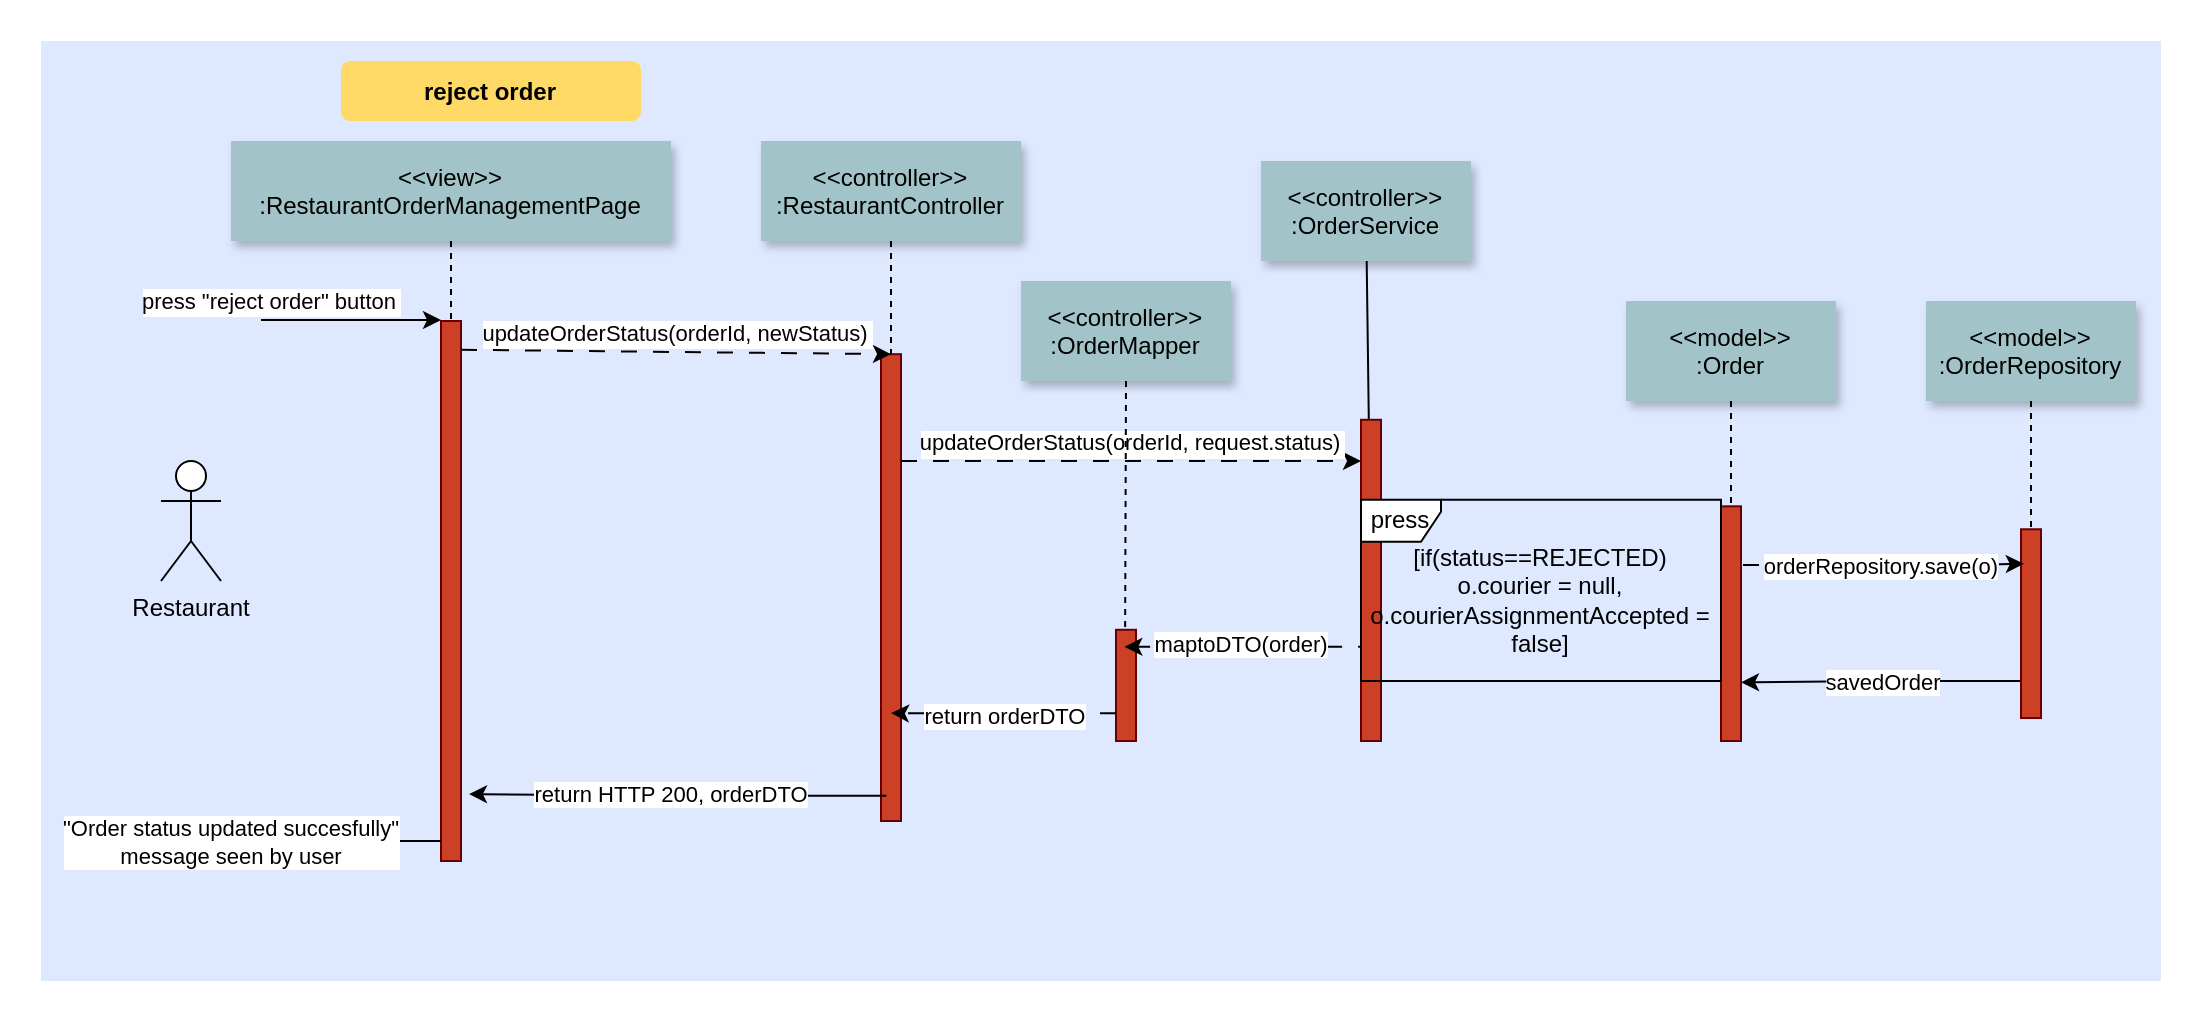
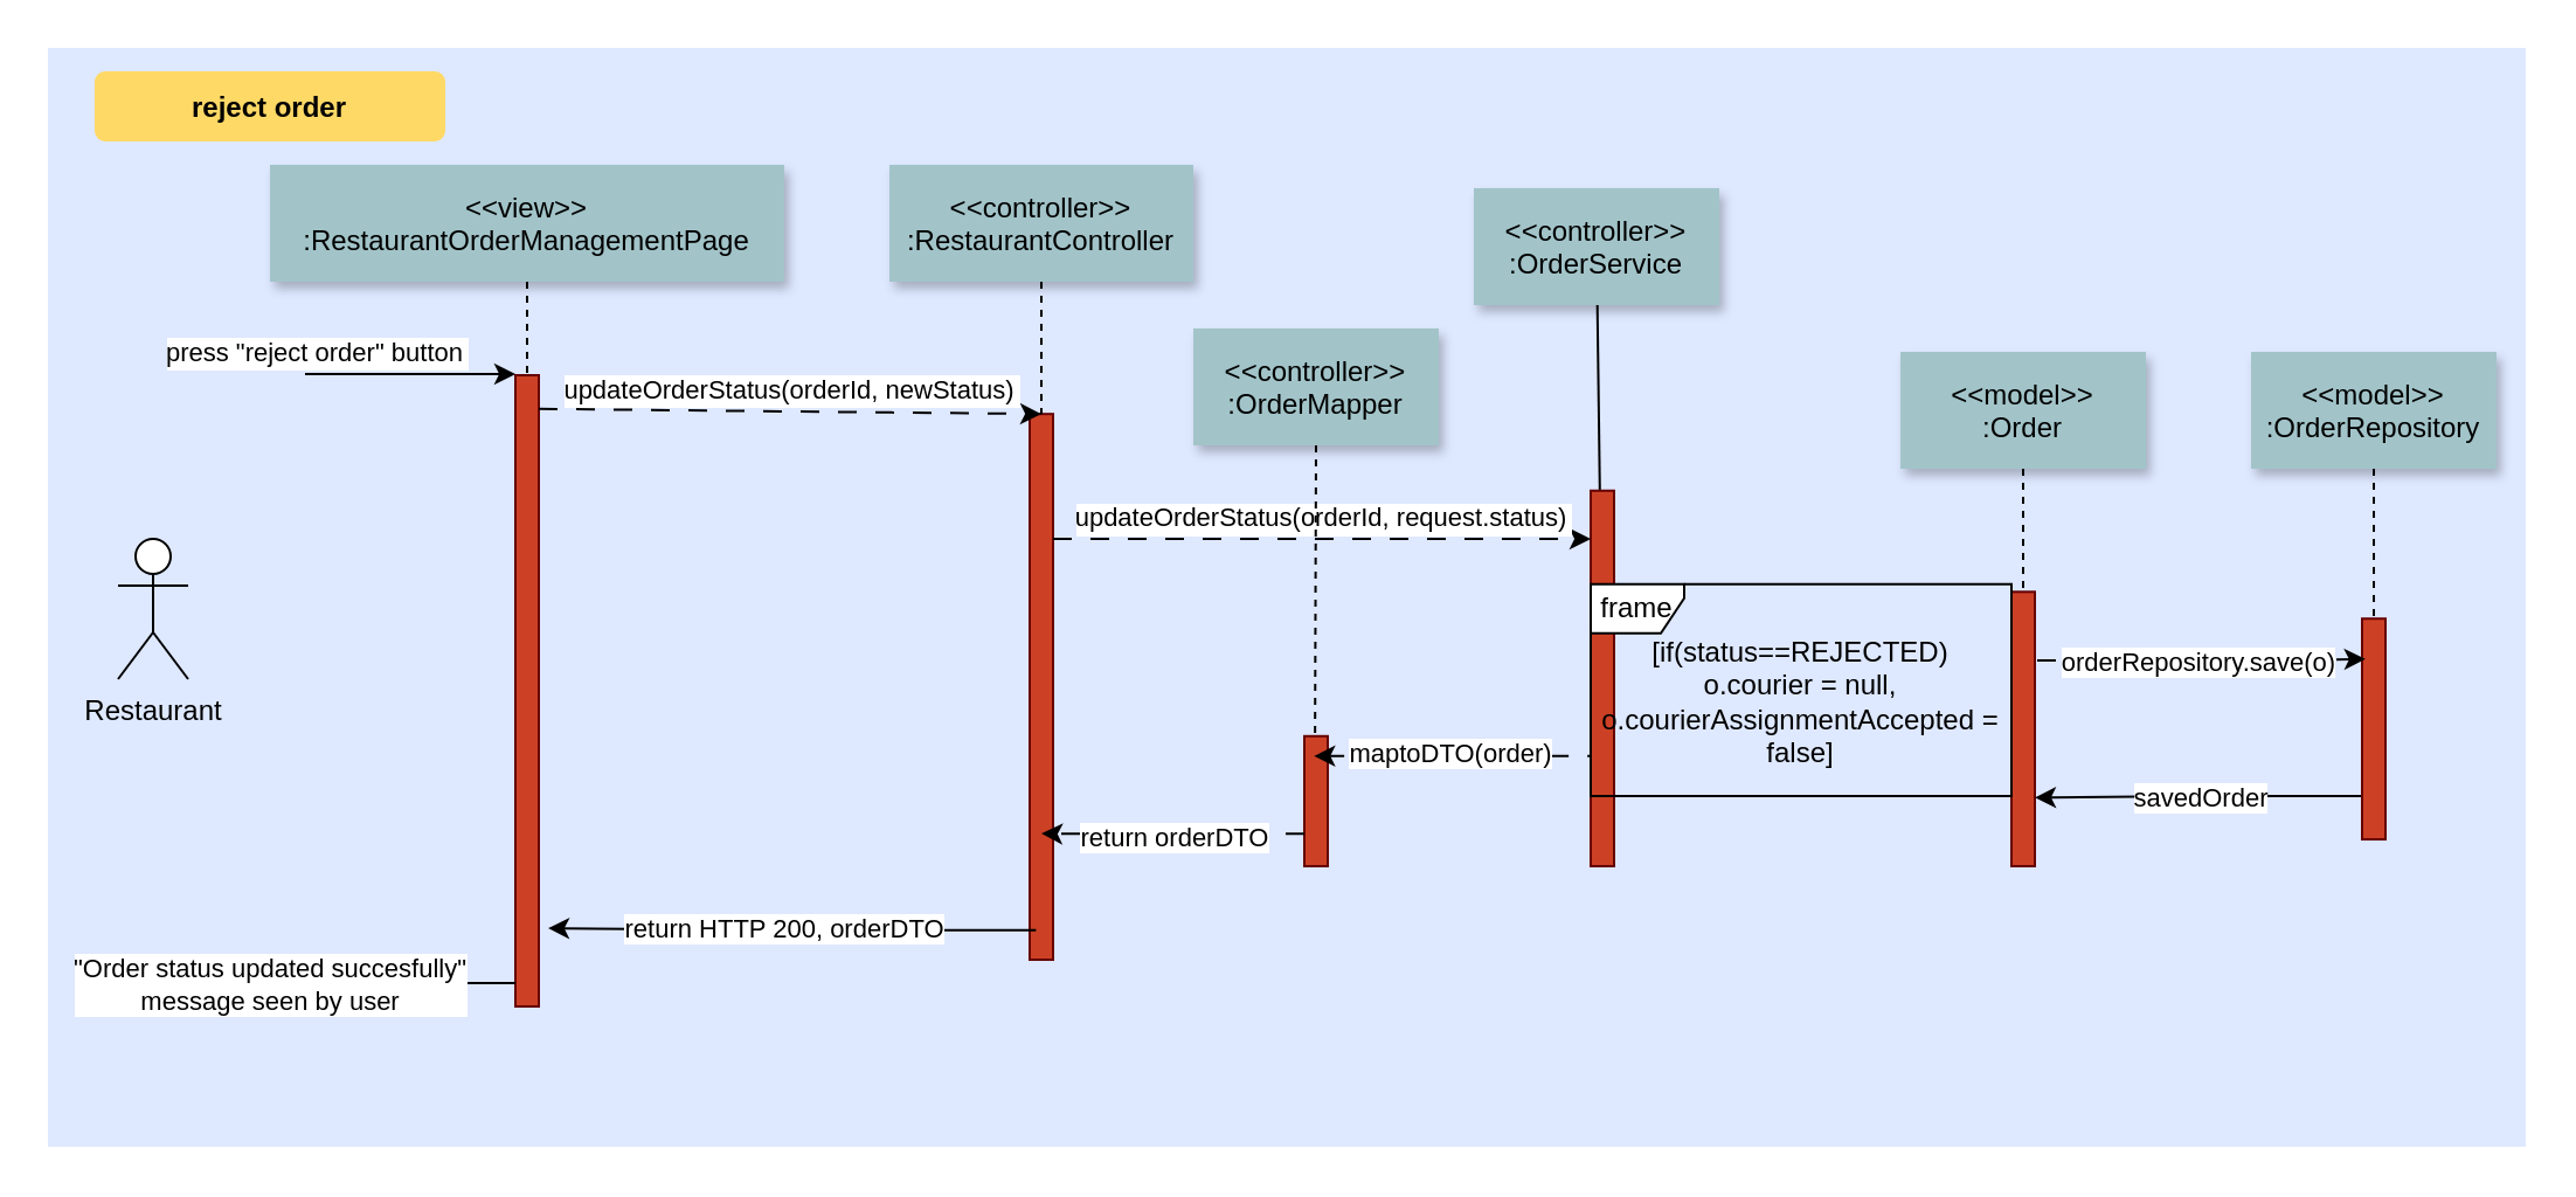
  <mxCell id="0" />
  <mxCell id="1" parent="0" />
  <mxCell id="2" value="" style="fillColor=#DEE8FF;strokeColor=none" vertex="1" parent="1"><mxGeometry y="20" width="1060" height="470" as="geometry" x="20" /></mxCell>
  <mxCell id="3" value="" style="fillColor=#CC4125;strokeColor=#660000" vertex="1" parent="1"><mxGeometry x="220" y="160" width="10" height="270" as="geometry" /></mxCell>
  <mxCell id="4" value="press &quot;reject order&quot; button" style="edgeStyle=none;verticalLabelPosition=top;verticalAlign=bottom;labelPosition=left;align=right" edge="1" parent="1"><mxGeometry width="100" height="100" as="geometry"><mxPoint x="130" y="159.5" as="sourcePoint" /><mxPoint x="220" y="159.5" as="targetPoint" /><mxPoint x="25" as="offset" /></mxGeometry></mxCell>
  <mxCell id="5" value="&lt;&lt;view&gt;&gt;&#10;:RestaurantOrderManagementPage" style="shadow=1;fillColor=#A2C4C9;strokeColor=none" vertex="1" parent="1"><mxGeometry x="115" y="70" width="220" height="50" as="geometry" /></mxCell>
  <mxCell id="6" value="" style="fillColor=#CC4125;strokeColor=#660000" vertex="1" parent="1"><mxGeometry x="440" y="176.59" width="10" height="233.41" as="geometry" /></mxCell>
  <mxCell id="7" value="&lt;&lt;controller&gt;&gt;&#10;:RestaurantController" style="shadow=1;fillColor=#A2C4C9;strokeColor=none" vertex="1" parent="1"><mxGeometry x="380" y="70" width="130" height="50" as="geometry" /></mxCell>
  <mxCell id="8" value="" style="edgeStyle=none;endArrow=none;dashed=1" edge="1" parent="1" source="7" target="6"><mxGeometry x="272.335" y="165" width="100" height="100" as="geometry"><mxPoint x="367.259" y="120" as="sourcePoint" /><mxPoint x="367.576" y="175" as="targetPoint" /></mxGeometry></mxCell>
  <mxCell id="9" value="updateOrderStatus(orderId, newStatus)" style="edgeStyle=none;verticalLabelPosition=top;verticalAlign=bottom;entryX=0.5;entryY=0;entryDx=0;entryDy=0;dashed=1;dashPattern=8 8;" edge="1" parent="1" target="6"><mxGeometry width="100" height="100" as="geometry"><mxPoint x="230" y="174.39" as="sourcePoint" /><mxPoint x="360" y="174.39" as="targetPoint" /><mxPoint as="offset" /></mxGeometry></mxCell>
  <mxCell id="10" value="" style="edgeStyle=none;verticalLabelPosition=top;verticalAlign=bottom;labelPosition=left;align=right;endArrow=none;startArrow=classic;exitX=0.039;exitY=0.851;exitDx=0;exitDy=0;exitPerimeter=0;" edge="1" parent="1" source="2"><mxGeometry x="110" y="179.759" width="100" height="100" as="geometry"><mxPoint x="130" y="419.999" as="sourcePoint" /><mxPoint x="220" y="419.999" as="targetPoint" /></mxGeometry></mxCell>
  <mxCell id="11" value="&quot;Order status updated succesfully&quot;&lt;div&gt;message seen by user&lt;/div&gt;" style="edgeLabel;html=1;align=center;verticalAlign=middle;resizable=0;points=[];" connectable="0" vertex="1" parent="10"><mxGeometry relative="1" as="geometry"><mxPoint x="-26" y="1" as="offset" /></mxGeometry></mxCell>
  <mxCell id="12" value="&lt;&lt;controller&gt;&gt;&#10;:OrderService" style="shadow=1;fillColor=#A2C4C9;strokeColor=none" vertex="1" parent="1"><mxGeometry x="630.004" y="80" width="105" height="50" as="geometry" /></mxCell>
  <mxCell id="13" value="" style="edgeStyle=none;endArrow=none" edge="1" parent="1" source="12" target="14"><mxGeometry x="437.043" y="270" width="100" height="100" as="geometry"><mxPoint x="534.543" y="230" as="sourcePoint" /><mxPoint x="534.543" y="250" as="targetPoint" /></mxGeometry></mxCell>
  <mxCell id="14" value="" style="fillColor=#CC4125;strokeColor=#660000" vertex="1" parent="1"><mxGeometry x="680" y="209.39" width="10" height="160.61" as="geometry" /></mxCell>
  <mxCell id="15" value="updateOrderStatus(orderId, request.status)" style="edgeStyle=elbowEdgeStyle;elbow=vertical;verticalLabelPosition=top;verticalAlign=bottom;dashed=1;dashPattern=8 8;" edge="1" parent="1"><mxGeometry x="350" y="290" width="100" height="100" as="geometry"><mxPoint x="450" y="230" as="sourcePoint" /><mxPoint x="680" y="230" as="targetPoint" /></mxGeometry></mxCell>
  <mxCell id="16" value="" style="fillColor=#CC4125;strokeColor=#660000" vertex="1" parent="1"><mxGeometry x="860" y="252.66" width="10" height="117.34" as="geometry" /></mxCell>
  <mxCell id="17" value="&lt;&lt;model&gt;&gt;&#10;:Order" style="shadow=1;fillColor=#A2C4C9;strokeColor=none" vertex="1" parent="1"><mxGeometry x="812.5" y="150" width="105" height="50" as="geometry" /></mxCell>
  <mxCell id="18" value="" style="edgeStyle=none;endArrow=none;dashed=1" edge="1" parent="1" source="17" target="16"><mxGeometry x="614.488" y="175.0" width="100" height="100" as="geometry"><mxPoint x="694.653" y="120" as="sourcePoint" /><mxPoint x="694.653" y="270" as="targetPoint" /></mxGeometry></mxCell>
  <mxCell id="19" value="&lt;&lt;model&gt;&gt;&#10;:OrderRepository" style="shadow=1;fillColor=#A2C4C9;strokeColor=none" vertex="1" parent="1"><mxGeometry x="962.5" y="150" width="105" height="50" as="geometry" /></mxCell>
  <mxCell id="20" value="" style="edgeStyle=none;endArrow=none;dashed=1" edge="1" parent="1" source="19" target="23"><mxGeometry x="727.335" y="165" width="100" height="100" as="geometry"><mxPoint x="822.259" y="120" as="sourcePoint" /><mxPoint x="822.576" y="175" as="targetPoint" /></mxGeometry></mxCell>
  <mxCell id="21" style="edgeStyle=orthogonalEdgeStyle;rounded=0;orthogonalLoop=1;jettySize=auto;html=1;exitX=0;exitY=0.75;exitDx=0;exitDy=0;entryX=1;entryY=0.75;entryDx=0;entryDy=0;" edge="1" parent="1" source="23" target="16"><mxGeometry relative="1" as="geometry"><Array as="points"><mxPoint x="1010" y="340" /><mxPoint x="940" y="340" /></Array></mxGeometry></mxCell>
  <mxCell id="22" value="savedOrder" style="edgeLabel;html=1;align=center;verticalAlign=middle;resizable=0;points=[];" connectable="0" vertex="1" parent="21"><mxGeometry x="0.406" relative="1" as="geometry"><mxPoint x="27" as="offset" /></mxGeometry></mxCell>
  <mxCell id="23" value="" style="fillColor=#CC4125;strokeColor=#660000" vertex="1" parent="1"><mxGeometry x="1010" y="264.13" width="10" height="94.39" as="geometry" /></mxCell>
  <mxCell id="24" value="" style="edgeStyle=elbowEdgeStyle;elbow=horizontal;endArrow=none;dashed=1" edge="1" parent="1" source="5" target="3"><mxGeometry x="230.0" y="310" width="100" height="100" as="geometry"><mxPoint x="250" y="420" as="sourcePoint" /><mxPoint x="350" y="320" as="targetPoint" /></mxGeometry></mxCell>
- <mxCell id="25" value="reject order" style="rounded=1;fontStyle=1;fillColor=#FFD966;strokeColor=none" vertex="1" parent="1"><mxGeometry x="170" y="30" width="150" height="30" as="geometry" /></mxCell>
- <mxCell id="26" value="Restaurant" style="shape=umlActor;verticalLabelPosition=bottom;verticalAlign=top;html=1;outlineConnect=0;" vertex="1" parent="1"><mxGeometry x="80" y="230" width="30" height="60" as="geometry" /></mxCell>
- <mxCell id="27" value="press" style="shape=umlFrame;whiteSpace=wrap;html=1;pointerEvents=0;width=40;height=21;" vertex="1" parent="1"><mxGeometry x="680" y="249.39" width="180" height="90.61" as="geometry" /></mxCell>
+ <mxCell id="25" value="reject order" style="rounded=1;fontStyle=1;fillColor=#FFD966;strokeColor=none" vertex="1" parent="1"><mxGeometry x="40" y="30" width="150" height="30" as="geometry" /></mxCell>
+ <mxCell id="26" value="Restaurant" style="shape=umlActor;verticalLabelPosition=bottom;verticalAlign=top;html=1;outlineConnect=0;" vertex="1" parent="1"><mxGeometry x="50" y="230" width="30" height="60" as="geometry" /></mxCell>
+ <mxCell id="27" value="frame" style="shape=umlFrame;whiteSpace=wrap;html=1;pointerEvents=0;width=40;height=21;" vertex="1" parent="1"><mxGeometry x="680" y="249.39" width="180" height="90.61" as="geometry" /></mxCell>
  <mxCell id="28" value="[if(status==REJECTED&lt;span style=&quot;background-color: transparent; color: light-dark(rgb(0, 0, 0), rgb(255, 255, 255));&quot;&gt;)&lt;/span&gt;&lt;div&gt;&lt;span style=&quot;background-color: transparent; color: light-dark(rgb(0, 0, 0), rgb(255, 255, 255));&quot;&gt;o.courier = null, o.courierAssignmentAccepted = false]&lt;/span&gt;&lt;/div&gt;" style="text;html=1;align=center;verticalAlign=middle;whiteSpace=wrap;rounded=0;" vertex="1" parent="1"><mxGeometry x="680" y="267.35" width="180" height="65.31" as="geometry" /></mxCell>
  <mxCell id="29" style="edgeStyle=orthogonalEdgeStyle;rounded=0;orthogonalLoop=1;jettySize=auto;html=1;exitX=1;exitY=0.25;exitDx=0;exitDy=0;entryX=0.04;entryY=0.183;entryDx=0;entryDy=0;entryPerimeter=0;dashed=1;dashPattern=8 8;" edge="1" parent="1"><mxGeometry relative="1" as="geometry"><mxPoint x="871" y="281.995" as="sourcePoint" /><mxPoint x="1011.4" y="281.403" as="targetPoint" /></mxGeometry></mxCell>
  <mxCell id="30" value="orderRepository.save(o)" style="edgeLabel;html=1;align=center;verticalAlign=middle;resizable=0;points=[];" connectable="0" vertex="1" parent="29"><mxGeometry x="-0.164" relative="1" as="geometry"><mxPoint x="10" as="offset" /></mxGeometry></mxCell>
  <mxCell id="31" value="&lt;&lt;controller&gt;&gt;&#10;:OrderMapper" style="shadow=1;fillColor=#A2C4C9;strokeColor=none" vertex="1" parent="1"><mxGeometry x="510.004" y="140" width="105" height="50" as="geometry" /></mxCell>
  <mxCell id="32" value="" style="fillColor=#CC4125;strokeColor=#660000" vertex="1" parent="1"><mxGeometry x="557.5" y="314.39" width="10" height="55.61" as="geometry" /></mxCell>
  <mxCell id="33" value="" style="edgeStyle=none;endArrow=none;dashed=1;exitX=0.5;exitY=1;exitDx=0;exitDy=0;" edge="1" parent="1" source="31"><mxGeometry x="614.488" y="175.0" width="100" height="100" as="geometry"><mxPoint x="562.07" y="261.39" as="sourcePoint" /><mxPoint x="562.07" y="314.39" as="targetPoint" /></mxGeometry></mxCell>
  <mxCell id="34" style="edgeStyle=orthogonalEdgeStyle;rounded=0;orthogonalLoop=1;jettySize=auto;html=1;exitX=0;exitY=0.75;exitDx=0;exitDy=0;entryX=0.415;entryY=0.153;entryDx=0;entryDy=0;entryPerimeter=0;dashed=1;dashPattern=8 8;" edge="1" parent="1" source="28" target="32"><mxGeometry relative="1" as="geometry"><Array as="points"><mxPoint x="680" y="323" /></Array></mxGeometry></mxCell>
  <mxCell id="35" value="maptoDTO(order)" style="edgeLabel;html=1;align=center;verticalAlign=middle;resizable=0;points=[];" connectable="0" vertex="1" parent="34"><mxGeometry x="0.193" y="-1" relative="1" as="geometry"><mxPoint x="8" as="offset" /></mxGeometry></mxCell>
  <mxCell id="36" style="edgeStyle=orthogonalEdgeStyle;rounded=0;orthogonalLoop=1;jettySize=auto;html=1;exitX=0;exitY=0.75;exitDx=0;exitDy=0;dashed=1;dashPattern=8 8;" edge="1" parent="1" source="32"><mxGeometry relative="1" as="geometry"><mxPoint x="445" y="356" as="targetPoint" /><Array as="points"><mxPoint x="448" y="356" /></Array></mxGeometry></mxCell>
  <mxCell id="37" value="return orderDTO" style="edgeLabel;html=1;align=center;verticalAlign=middle;resizable=0;points=[];" connectable="0" vertex="1" parent="36"><mxGeometry x="-0.007" y="1" relative="1" as="geometry"><mxPoint as="offset" /></mxGeometry></mxCell>
  <mxCell id="38" style="edgeStyle=orthogonalEdgeStyle;rounded=0;orthogonalLoop=1;jettySize=auto;html=1;exitX=0.27;exitY=0.946;exitDx=0;exitDy=0;entryX=1.4;entryY=0.876;entryDx=0;entryDy=0;entryPerimeter=0;exitPerimeter=0;" edge="1" parent="1" source="6" target="3"><mxGeometry relative="1" as="geometry" /></mxCell>
  <mxCell id="39" value="return HTTP 200, orderDTO" style="edgeLabel;html=1;align=center;verticalAlign=middle;resizable=0;points=[];" connectable="0" vertex="1" parent="38"><mxGeometry x="0.189" relative="1" as="geometry"><mxPoint x="16" as="offset" /></mxGeometry></mxCell>
